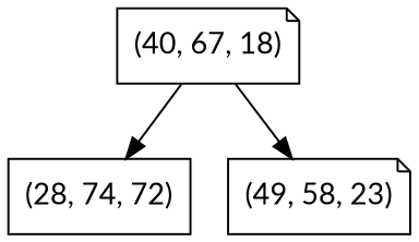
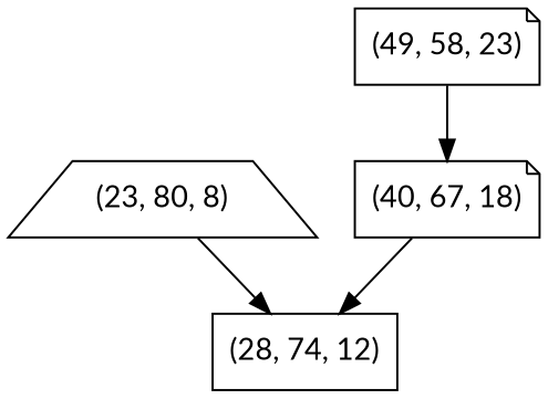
  digraph {
    fontname=Lato
    node [fontname=Lato shape=note]
    edge [fontname=Lato]
-   "(28, 74, 12)" [shape=box label="(28, 74, 72)"]
+   "(23, 80, 8)" [shape=trapezium]
+   "(28, 74, 12)" [shape=box]
    "(40, 67, 18)"
    "(49, 58, 23)"
+   "(23, 80, 8)" -> "(28, 74, 12)"
    "(40, 67, 18)" -> "(28, 74, 12)"
-   "(40, 67, 18)" -> "(49, 58, 23)"
+   "(49, 58, 23)" -> "(40, 67, 18)"
  }
